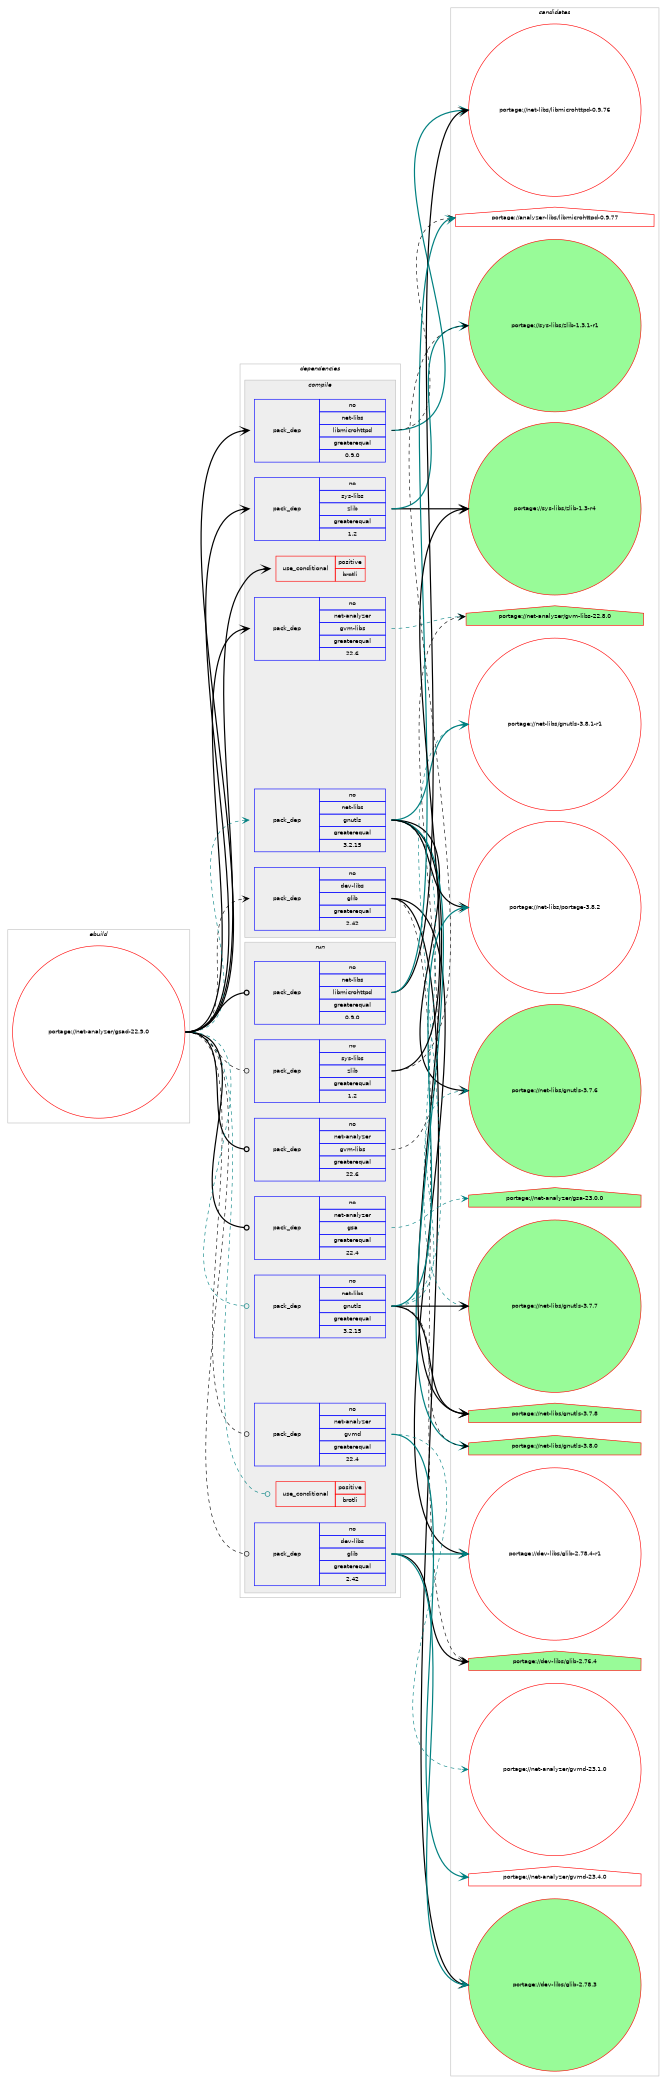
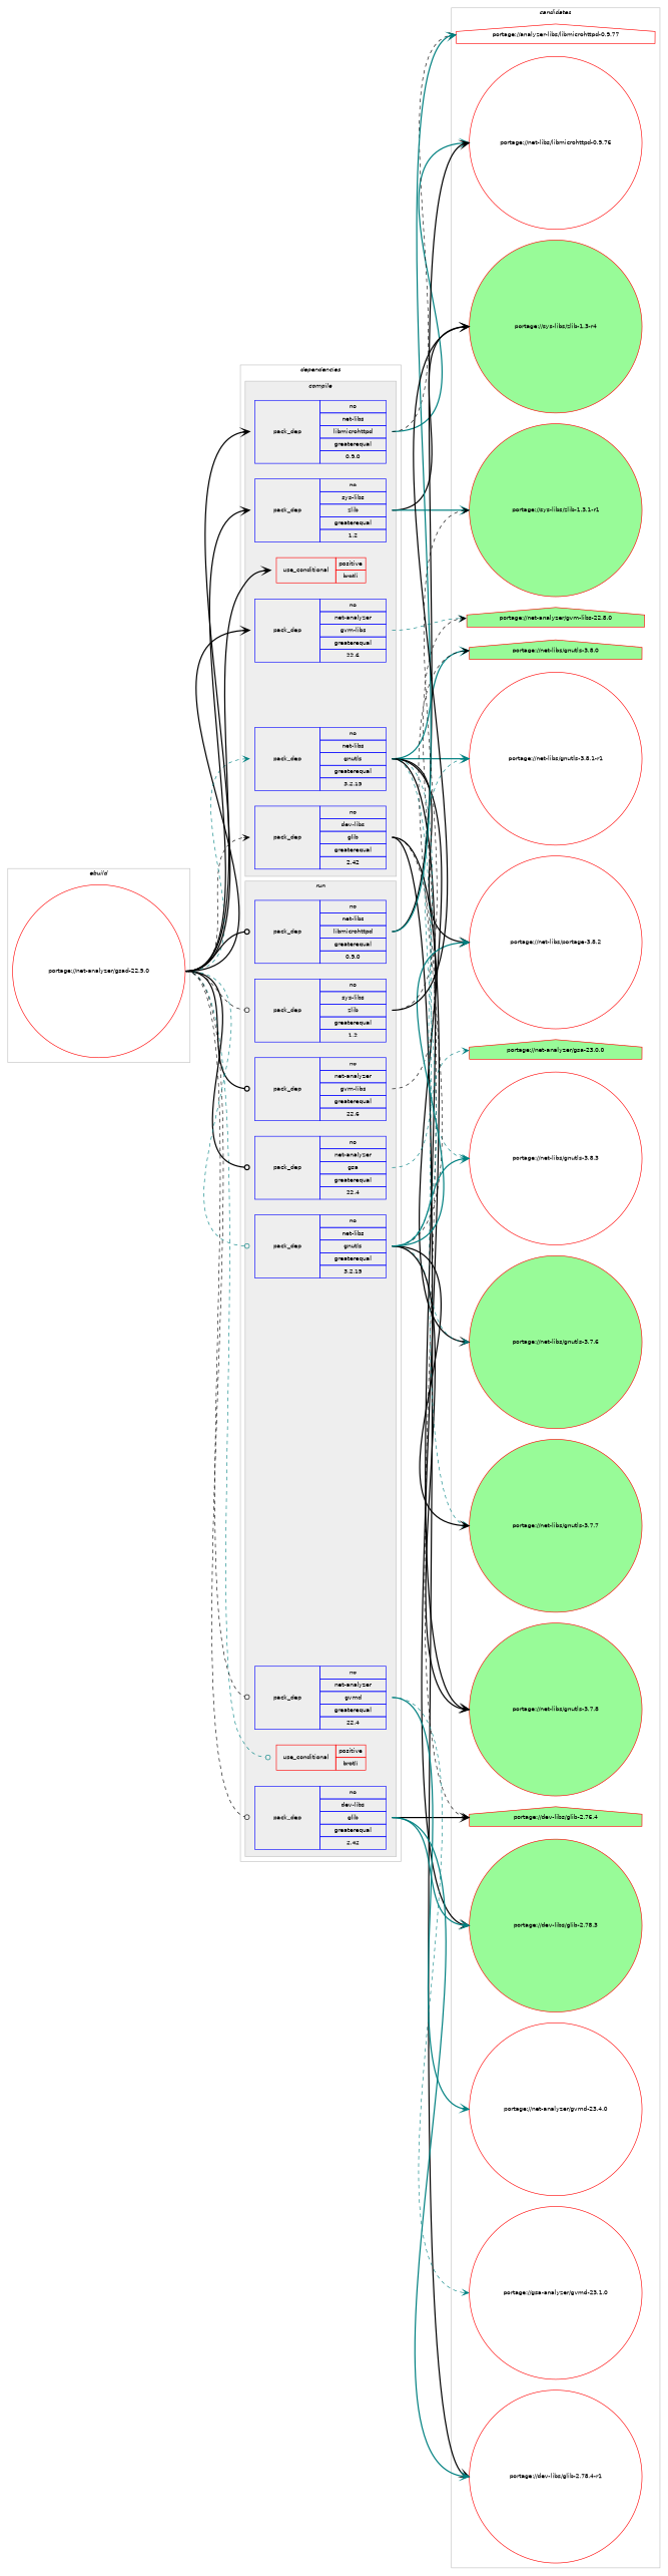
  digraph {
    compound=true
    concentrate=true
    fontname=Helvetica
    fontsize=10
    newrank=true
    rankdir=LR
    ranksep=1.5
    node [color=red fontname=Helvetica fontsize=10 shape=none style=filled]
    edge [arrowhead=vee color=black headport=w style=bold tailport=e weight=100]
    n1 [fillcolor=white label="portage://net-analyzer/gsad-22.9.0" shape=circle width=4]
    n2 [label=<<TABLE BORDER="0" CELLBORDER="1" CELLSPACING="0" CELLPADDING="4"><TR><TD ROWSPAN="3" CELLPADDING="10">use_conditional</TD></TR><TR><TD>positive</TD></TR><TR><TD>brotli</TD></TR></TABLE>> style=""]
    n3 [color=blue label=<<TABLE BORDER="0" CELLBORDER="1" CELLSPACING="0" CELLPADDING="4" WIDTH="220"><TR><TD ROWSPAN="6" CELLPADDING="30">pack_dep</TD></TR><TR><TD WIDTH="110">no</TD></TR><TR><TD>dev-libs</TD></TR><TR><TD>glib</TD></TR><TR><TD>greaterequal</TD></TR><TR><TD>2.42</TD></TR></TABLE>> style=""]
    n4 [color=blue label=<<TABLE BORDER="0" CELLBORDER="1" CELLSPACING="0" CELLPADDING="4" WIDTH="220"><TR><TD ROWSPAN="6" CELLPADDING="30">pack_dep</TD></TR><TR><TD WIDTH="110">no</TD></TR><TR><TD>net-analyzer</TD></TR><TR><TD>gvm-libs</TD></TR><TR><TD>greaterequal</TD></TR><TR><TD>22.6</TD></TR></TABLE>> style=""]
    n5 [color=blue label=<<TABLE BORDER="0" CELLBORDER="1" CELLSPACING="0" CELLPADDING="4" WIDTH="220"><TR><TD ROWSPAN="6" CELLPADDING="30">pack_dep</TD></TR><TR><TD WIDTH="110">no</TD></TR><TR><TD>net-libs</TD></TR><TR><TD>gnutls</TD></TR><TR><TD>greaterequal</TD></TR><TR><TD>3.2.15</TD></TR></TABLE>> style=""]
    n6 [color=blue label=<<TABLE BORDER="0" CELLBORDER="1" CELLSPACING="0" CELLPADDING="4" WIDTH="220"><TR><TD ROWSPAN="6" CELLPADDING="30">pack_dep</TD></TR><TR><TD WIDTH="110">no</TD></TR><TR><TD>net-libs</TD></TR><TR><TD>libmicrohttpd</TD></TR><TR><TD>greaterequal</TD></TR><TR><TD>0.9.0</TD></TR></TABLE>> style=""]
    n7 [color=blue label=<<TABLE BORDER="0" CELLBORDER="1" CELLSPACING="0" CELLPADDING="4" WIDTH="220"><TR><TD ROWSPAN="6" CELLPADDING="30">pack_dep</TD></TR><TR><TD WIDTH="110">no</TD></TR><TR><TD>sys-libs</TD></TR><TR><TD>zlib</TD></TR><TR><TD>greaterequal</TD></TR><TR><TD>1.2</TD></TR></TABLE>> style=""]
    n8 [label=<<TABLE BORDER="0" CELLBORDER="1" CELLSPACING="0" CELLPADDING="4"><TR><TD ROWSPAN="3" CELLPADDING="10">use_conditional</TD></TR><TR><TD>positive</TD></TR><TR><TD>brotli</TD></TR></TABLE>> style=""]
    n9 [color=blue label=<<TABLE BORDER="0" CELLBORDER="1" CELLSPACING="0" CELLPADDING="4" WIDTH="220"><TR><TD ROWSPAN="6" CELLPADDING="30">pack_dep</TD></TR><TR><TD WIDTH="110">no</TD></TR><TR><TD>dev-libs</TD></TR><TR><TD>glib</TD></TR><TR><TD>greaterequal</TD></TR><TR><TD>2.42</TD></TR></TABLE>> style=""]
    n10 [color=blue label=<<TABLE BORDER="0" CELLBORDER="1" CELLSPACING="0" CELLPADDING="4" WIDTH="220"><TR><TD ROWSPAN="6" CELLPADDING="30">pack_dep</TD></TR><TR><TD WIDTH="110">no</TD></TR><TR><TD>net-analyzer</TD></TR><TR><TD>gsa</TD></TR><TR><TD>greaterequal</TD></TR><TR><TD>22.4</TD></TR></TABLE>> style=""]
    n11 [color=blue label=<<TABLE BORDER="0" CELLBORDER="1" CELLSPACING="0" CELLPADDING="4" WIDTH="220"><TR><TD ROWSPAN="6" CELLPADDING="30">pack_dep</TD></TR><TR><TD WIDTH="110">no</TD></TR><TR><TD>net-analyzer</TD></TR><TR><TD>gvm-libs</TD></TR><TR><TD>greaterequal</TD></TR><TR><TD>22.6</TD></TR></TABLE>> style=""]
    n12 [color=blue label=<<TABLE BORDER="0" CELLBORDER="1" CELLSPACING="0" CELLPADDING="4" WIDTH="220"><TR><TD ROWSPAN="6" CELLPADDING="30">pack_dep</TD></TR><TR><TD WIDTH="110">no</TD></TR><TR><TD>net-analyzer</TD></TR><TR><TD>gvmd</TD></TR><TR><TD>greaterequal</TD></TR><TR><TD>22.4</TD></TR></TABLE>> style=""]
    n13 [color=blue label=<<TABLE BORDER="0" CELLBORDER="1" CELLSPACING="0" CELLPADDING="4" WIDTH="220"><TR><TD ROWSPAN="6" CELLPADDING="30">pack_dep</TD></TR><TR><TD WIDTH="110">no</TD></TR><TR><TD>net-libs</TD></TR><TR><TD>gnutls</TD></TR><TR><TD>greaterequal</TD></TR><TR><TD>3.2.15</TD></TR></TABLE>> style=""]
    n14 [color=blue label=<<TABLE BORDER="0" CELLBORDER="1" CELLSPACING="0" CELLPADDING="4" WIDTH="220"><TR><TD ROWSPAN="6" CELLPADDING="30">pack_dep</TD></TR><TR><TD WIDTH="110">no</TD></TR><TR><TD>net-libs</TD></TR><TR><TD>libmicrohttpd</TD></TR><TR><TD>greaterequal</TD></TR><TR><TD>0.9.0</TD></TR></TABLE>> style=""]
    n15 [color=blue label=<<TABLE BORDER="0" CELLBORDER="1" CELLSPACING="0" CELLPADDING="4" WIDTH="220"><TR><TD ROWSPAN="6" CELLPADDING="30">pack_dep</TD></TR><TR><TD WIDTH="110">no</TD></TR><TR><TD>sys-libs</TD></TR><TR><TD>zlib</TD></TR><TR><TD>greaterequal</TD></TR><TR><TD>1.2</TD></TR></TABLE>> style=""]
    n16 [fillcolor=palegreen label="portage://dev-libs/glib-2.76.4" shape=house width=4]
    n17 [fillcolor=palegreen label="portage://dev-libs/glib-2.78.3" shape=circle width=4]
    n18 [fillcolor=white label="portage://dev-libs/glib-2.78.4-r1" shape=circle width=4]
    n19 [fillcolor=palegreen label="portage://net-analyzer/gvm-libs-22.8.0" shape=house width=4]
    n20 [fillcolor=palegreen label="portage://net-libs/gnutls-3.7.6" shape=circle width=4]
    n21 [fillcolor=palegreen label="portage://net-libs/gnutls-3.7.7" shape=circle width=4]
-   n22 [fillcolor=palegreen label="portage://net-libs/gnutls-3.7.8" shape=house width=4]
+   n22 [fillcolor=palegreen label="portage://net-libs/gnutls-3.7.8" shape=circle width=4]
    n23 [fillcolor=palegreen label="portage://net-libs/gnutls-3.8.0" shape=house width=4]
    n24 [fillcolor=white label="portage://net-libs/gnutls-3.8.1-r1" shape=circle width=4]
    n25 [fillcolor=white label="portage://net-libs/portage-3.8.2" shape=circle width=4]
+   n26 [fillcolor=white label="portage://net-libs/gnutls-3.8.3" shape=circle width=4]
    n27 [fillcolor=white label="portage://net-libs/libmicrohttpd-0.9.76" shape=circle width=4]
    n28 [fillcolor=white label="portage://analyzer-libs/libmicrohttpd-0.9.77" shape=house width=4]
    n29 [fillcolor=palegreen label="portage://sys-libs/zlib-1.3-r4" shape=circle width=4]
    n30 [fillcolor=palegreen label="portage://sys-libs/zlib-1.3.1-r1" shape=circle width=4]
    n31 [fillcolor=palegreen label="portage://net-analyzer/gsa-23.0.0" shape=house width=4]
-   n32 [fillcolor=white label="portage://net-analyzer/gvmd-23.1.0" shape=circle width=4]
-   n33 [fillcolor=white label="portage://net-analyzer/gvmd-23.4.0" shape=house width=4]
+   n32 [fillcolor=white label="portage://gsa-analyzer/gvmd-23.1.0" shape=circle width=4]
+   n33 [fillcolor=white label="portage://net-analyzer/gvmd-23.4.0" shape=circle width=4]
    subgraph cluster_1 {
      color=gray
      label=<<i>dependencies</i>>
      subgraph cluster_2 {
        color=gray
        fillcolor="#eeeeee"
        label=<<i>compile</i>>
        style=filled
        subgraph sub_3 {
          color=gray
          fillcolor="#eeeeee"
          label=<<i>compile</i>>
          style=filled
          n2
        }
        subgraph sub_4 {
          color=gray
          fillcolor="#eeeeee"
          label=<<i>compile</i>>
          style=filled
          n3
        }
        subgraph sub_5 {
          color=gray
          fillcolor="#eeeeee"
          label=<<i>compile</i>>
          style=filled
          n4
        }
        subgraph sub_6 {
          color=gray
          fillcolor="#eeeeee"
          label=<<i>compile</i>>
          style=filled
          n5
        }
        subgraph sub_7 {
          color=gray
          fillcolor="#eeeeee"
          label=<<i>compile</i>>
          style=filled
          n6
        }
        subgraph sub_8 {
          color=gray
          fillcolor="#eeeeee"
          label=<<i>compile</i>>
          style=filled
          n7
        }
      }
      subgraph cluster_9 {
        color=gray
        fillcolor="#eeeeee"
        label=<<i>compile and run</i>>
        style=filled
      }
      subgraph cluster_10 {
        color=gray
        fillcolor="#eeeeee"
        label=<<i>run</i>>
        style=filled
        subgraph sub_11 {
          color=gray
          fillcolor="#eeeeee"
          label=<<i>run</i>>
          style=filled
          n8
        }
        subgraph sub_12 {
          color=gray
          fillcolor="#eeeeee"
          label=<<i>run</i>>
          style=filled
          n9
        }
        subgraph sub_13 {
          color=gray
          fillcolor="#eeeeee"
          label=<<i>run</i>>
          style=filled
          n10
        }
        subgraph sub_14 {
          color=gray
          fillcolor="#eeeeee"
          label=<<i>run</i>>
          style=filled
          n11
        }
        subgraph sub_15 {
          color=gray
          fillcolor="#eeeeee"
          label=<<i>run</i>>
          style=filled
          n12
        }
        subgraph sub_16 {
          color=gray
          fillcolor="#eeeeee"
          label=<<i>run</i>>
          style=filled
          n13
        }
        subgraph sub_17 {
          color=gray
          fillcolor="#eeeeee"
          label=<<i>run</i>>
          style=filled
          n14
        }
        subgraph sub_18 {
          color=gray
          fillcolor="#eeeeee"
          label=<<i>run</i>>
          style=filled
          n15
        }
      }
    }
    subgraph cluster_19 {
      color=gray
      label=<<i>ebuild</i>>
      rank=same
      n1
    }
    subgraph cluster_20 {
      color=gray
      label=<<i>candidates</i>>
      rank=same
      subgraph sub_21 {
        color=black
        label=<<i>candidates</i>>
        nodesep=1
        rank=same
        n16
        n17
        n18
      }
      subgraph sub_22 {
        color=black
        label=<<i>candidates</i>>
        nodesep=1
        rank=same
        n19
      }
      subgraph sub_23 {
        color=black
        label=<<i>candidates</i>>
        nodesep=1
        rank=same
        n20
        n21
        n22
        n23
        n24
        n25
+       n26
      }
      subgraph sub_24 {
        color=black
        label=<<i>candidates</i>>
        nodesep=1
        rank=same
        n27
        n28
      }
      subgraph sub_25 {
        color=black
        label=<<i>candidates</i>>
        nodesep=1
        rank=same
        n29
        n30
      }
      subgraph sub_26 {
        color=black
        label=<<i>candidates</i>>
        nodesep=1
        rank=same
        n16
        n17
        n18
      }
      subgraph sub_27 {
        color=black
        label=<<i>candidates</i>>
        nodesep=1
        rank=same
        n31
      }
      subgraph sub_28 {
        color=black
        label=<<i>candidates</i>>
        nodesep=1
        rank=same
        n19
      }
      subgraph sub_29 {
        color=black
        label=<<i>candidates</i>>
        nodesep=1
        rank=same
        n32
        n33
      }
      subgraph sub_30 {
        color=black
        label=<<i>candidates</i>>
        nodesep=1
        rank=same
        n20
        n21
        n22
        n23
        n24
        n25
+       n26
      }
      subgraph sub_31 {
        color=black
        label=<<i>candidates</i>>
        nodesep=1
        rank=same
        n27
        n28
      }
      subgraph sub_32 {
        color=black
        label=<<i>candidates</i>>
        nodesep=1
        rank=same
        n29
        n30
      }
    }
    n1 -> n2 [weight=20]
    n1 -> n3 [style=dashed weight=20]
    n1 -> n4 [weight=20]
    n1 -> n5 [color=teal style=dashed weight=20]
    n1 -> n6 [weight=20]
    n1 -> n7 [weight=20]
    n1 -> n8 [arrowhead=odot color=teal style=dashed weight=20]
    n1 -> n9 [arrowhead=odot style=dashed weight=20]
    n1 -> n10 [arrowhead=odot weight=20]
    n1 -> n11 [arrowhead=odot weight=20]
    n1 -> n12 [arrowhead=odot style=dashed weight=20]
    n1 -> n13 [arrowhead=odot color=teal style=dashed weight=20]
    n1 -> n14 [arrowhead=odot weight=20]
    n1 -> n15 [arrowhead=odot style=dashed weight=20]
    n3 -> n16 [style=dashed]
    n3 -> n17
    n3 -> n18
    n4 -> n19 [color=teal style=dashed]
    n5 -> n20
    n5 -> n21 [color=teal style=dashed]
    n5 -> n22
    n5 -> n23 [color=teal]
    n5 -> n24 [color=teal]
    n5 -> n25
+   n5 -> n26 [color=teal style=dashed]
    n6 -> n27 [color=teal]
    n6 -> n28 [style=dashed]
    n7 -> n29
    n7 -> n30 [color=teal]
    n9 -> n16
    n9 -> n17 [color=teal]
    n9 -> n18 [color=teal]
    n10 -> n31 [color=teal style=dashed]
    n11 -> n19 [style=dashed]
    n12 -> n32 [color=teal style=dashed]
    n12 -> n33 [color=teal]
    n13 -> n20 [color=teal style=dashed]
    n13 -> n21
    n13 -> n22
    n13 -> n23 [style=dashed]
    n13 -> n24 [color=teal style=dashed]
    n13 -> n25 [color=teal]
+   n13 -> n26 [color=teal]
    n14 -> n27
    n14 -> n28 [color=teal]
    n15 -> n29
    n15 -> n30 [style=dashed]
  }
